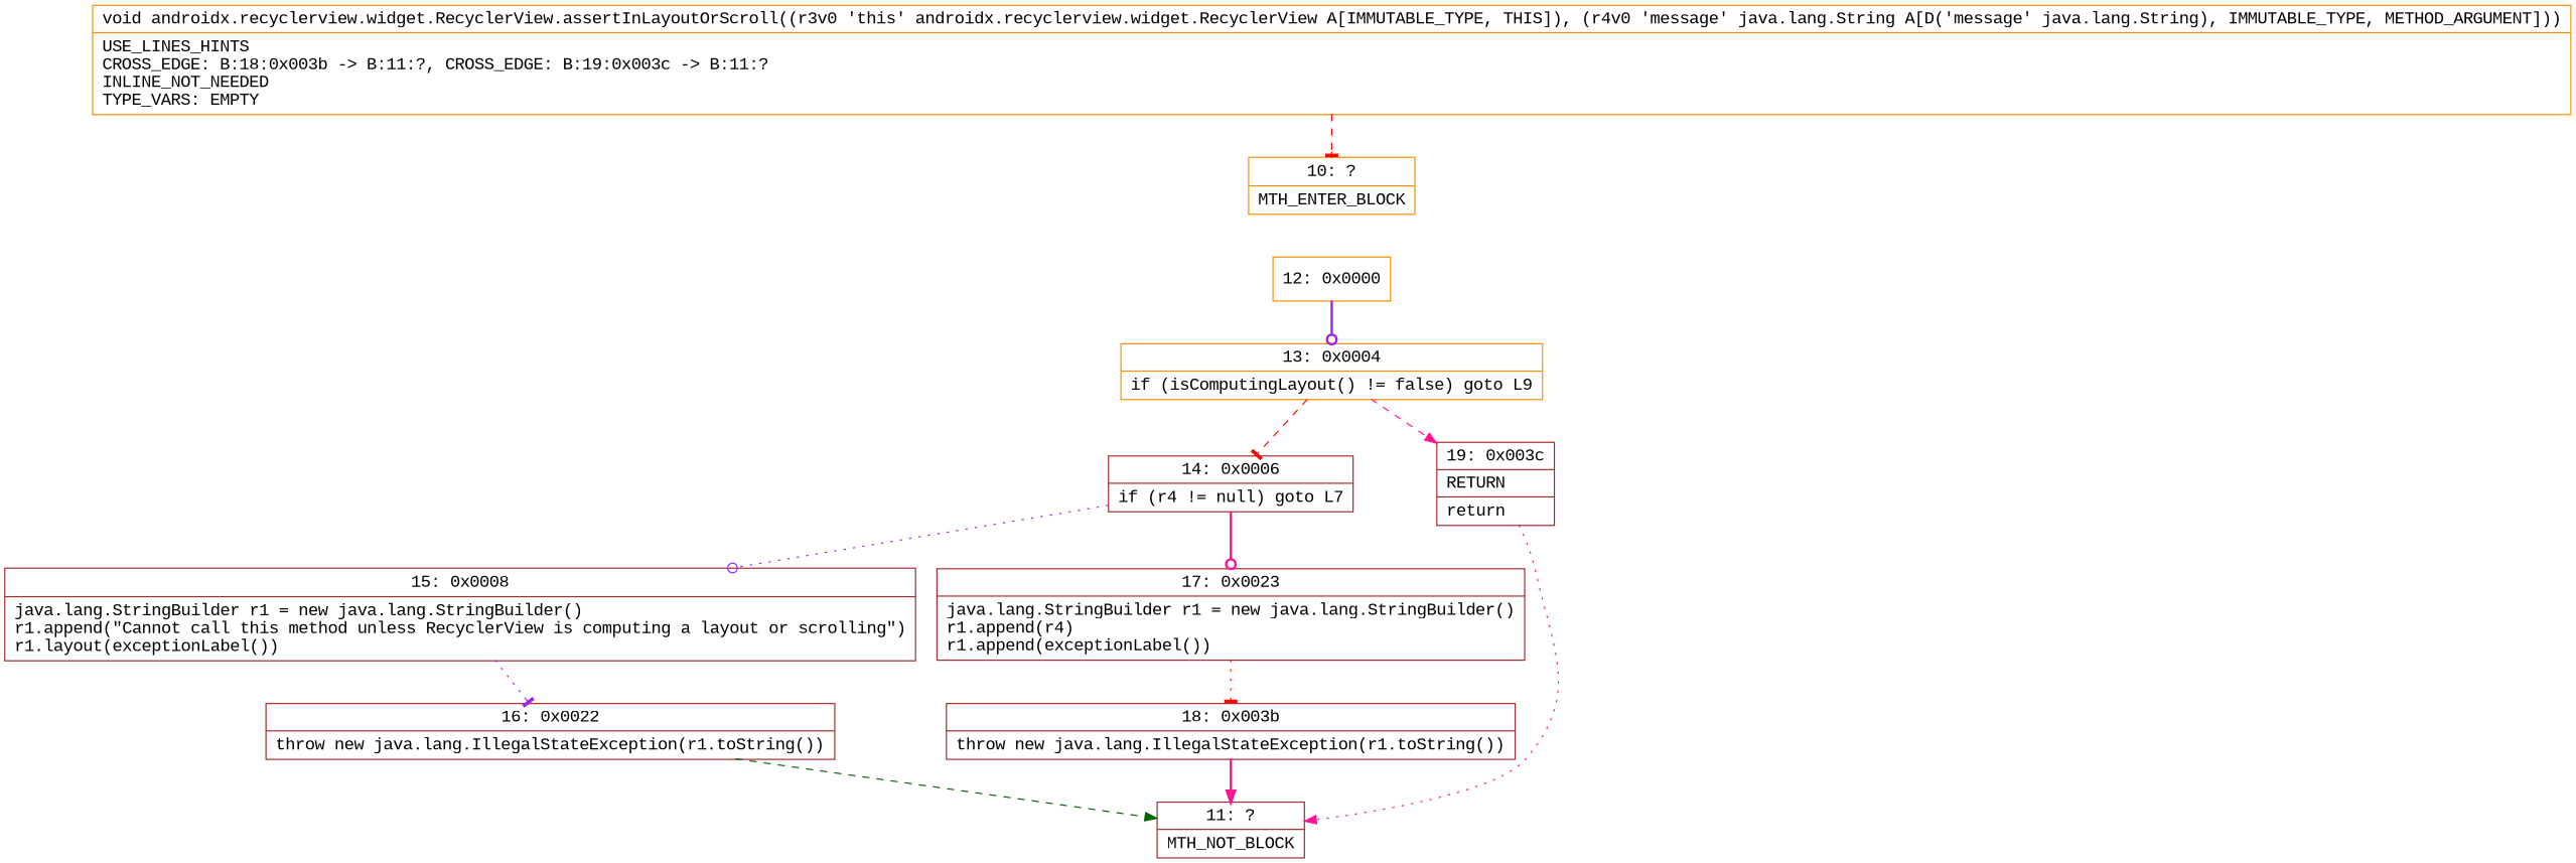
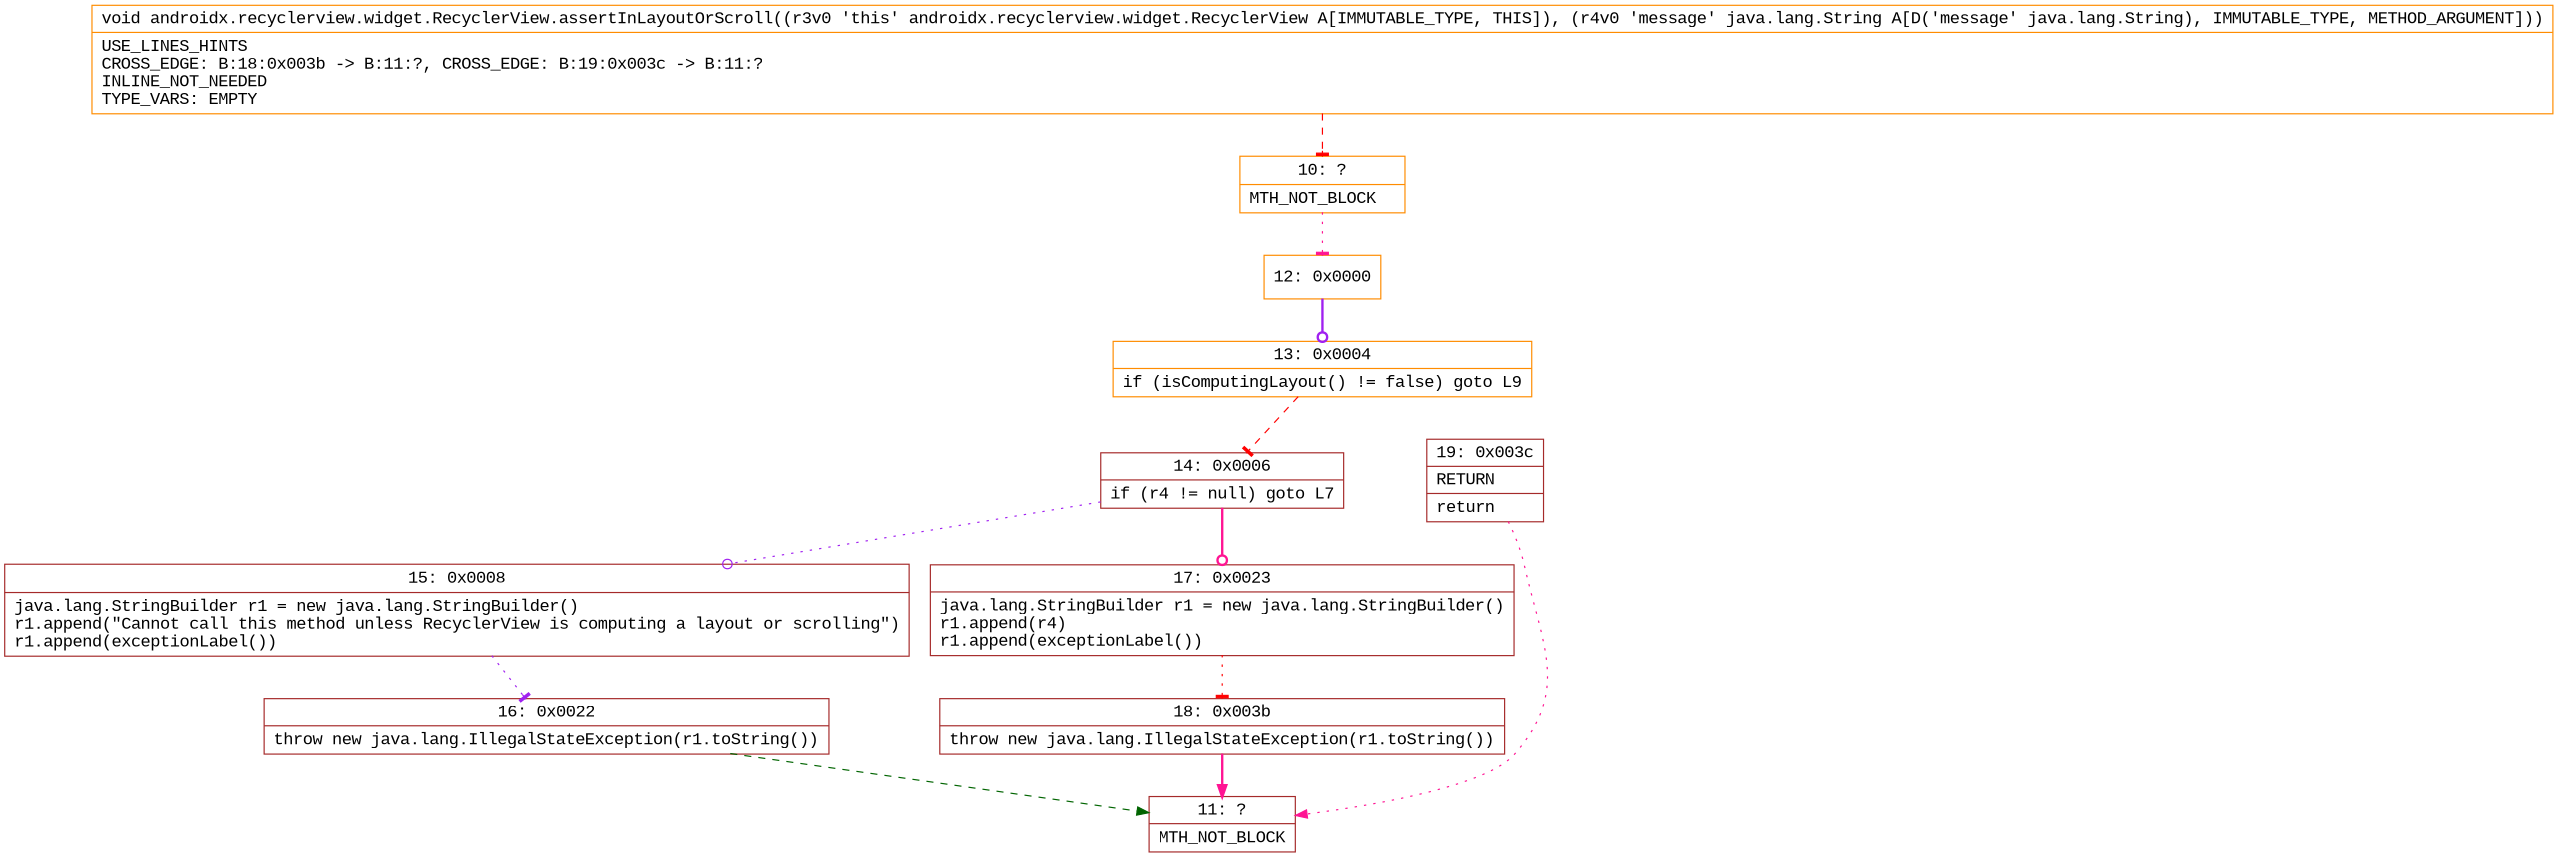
  digraph {
    fontname="Liberation Mono"
    node [color=brown fontname="Liberation Mono" shape=record]
    edge [arrowhead=tee color=deeppink fontname="Liberation Mono" style=dotted]
-   n1 [color=darkorange label="{10\:\ ?|MTH_ENTER_BLOCK\l}"]
+   n1 [color=darkorange label="{10\:\ ?|MTH_NOT_BLOCK\l}"]
    n2 [color=darkorange label="{12\:\ 0x0000}"]
    n3 [color=darkorange label="{13\:\ 0x0004|if (isComputingLayout() != false) goto L9\l}"]
    n4 [label="{14\:\ 0x0006|if (r4 != null) goto L7\l}"]
    n5 [label="{19\:\ 0x003c|RETURN\l|return\l}"]
-   n6 [label="{15\:\ 0x0008|java.lang.StringBuilder r1 = new java.lang.StringBuilder()\lr1.append(\"Cannot call this method unless RecyclerView is computing a layout or scrolling\")\lr1.layout(exceptionLabel())\l}"]
+   n6 [label="{15\:\ 0x0008|java.lang.StringBuilder r1 = new java.lang.StringBuilder()\lr1.append(\"Cannot call this method unless RecyclerView is computing a layout or scrolling\")\lr1.append(exceptionLabel())\l}"]
    n7 [label="{17\:\ 0x0023|java.lang.StringBuilder r1 = new java.lang.StringBuilder()\lr1.append(r4)\lr1.append(exceptionLabel())\l}"]
    n8 [label="{11\:\ ?|MTH_NOT_BLOCK\l}"]
    n9 [label="{16\:\ 0x0022|throw new java.lang.IllegalStateException(r1.toString())\l}"]
    n10 [label="{18\:\ 0x003b|throw new java.lang.IllegalStateException(r1.toString())\l}"]
    n11 [color=darkorange label="{void androidx.recyclerview.widget.RecyclerView.assertInLayoutOrScroll((r3v0 'this' androidx.recyclerview.widget.RecyclerView A[IMMUTABLE_TYPE, THIS]), (r4v0 'message' java.lang.String A[D('message' java.lang.String), IMMUTABLE_TYPE, METHOD_ARGUMENT]))  | USE_LINES_HINTS\lCROSS_EDGE: B:18:0x003b \-\> B:11:?, CROSS_EDGE: B:19:0x003c \-\> B:11:?\lINLINE_NOT_NEEDED\lTYPE_VARS: EMPTY\l}"]
+   n1 -> n2
    n2 -> n3 [arrowhead=odot color=purple style=bold]
    n3 -> n4 [color=red style=dashed]
-   n3 -> n5 [arrowhead=normal style=dashed]
    n4 -> n6 [arrowhead=odot color=purple]
    n4 -> n7 [arrowhead=odot style=bold]
    n5 -> n8 [arrowhead=normal]
    n6 -> n9 [color=purple]
    n7 -> n10 [color=red]
    n9 -> n8 [arrowhead=normal color=darkgreen style=dashed]
    n10 -> n8 [arrowhead=normal style=bold]
    n11 -> n1 [color=red style=dashed]
  }
